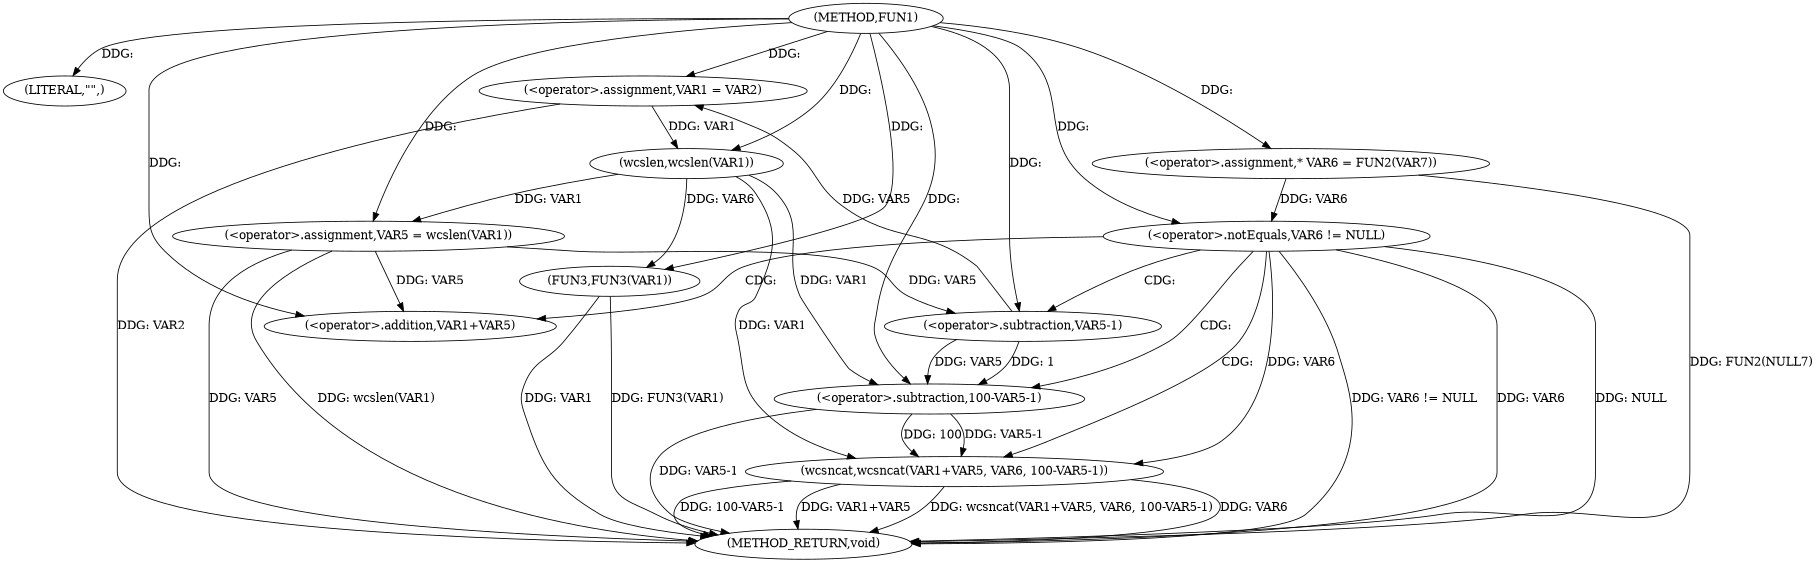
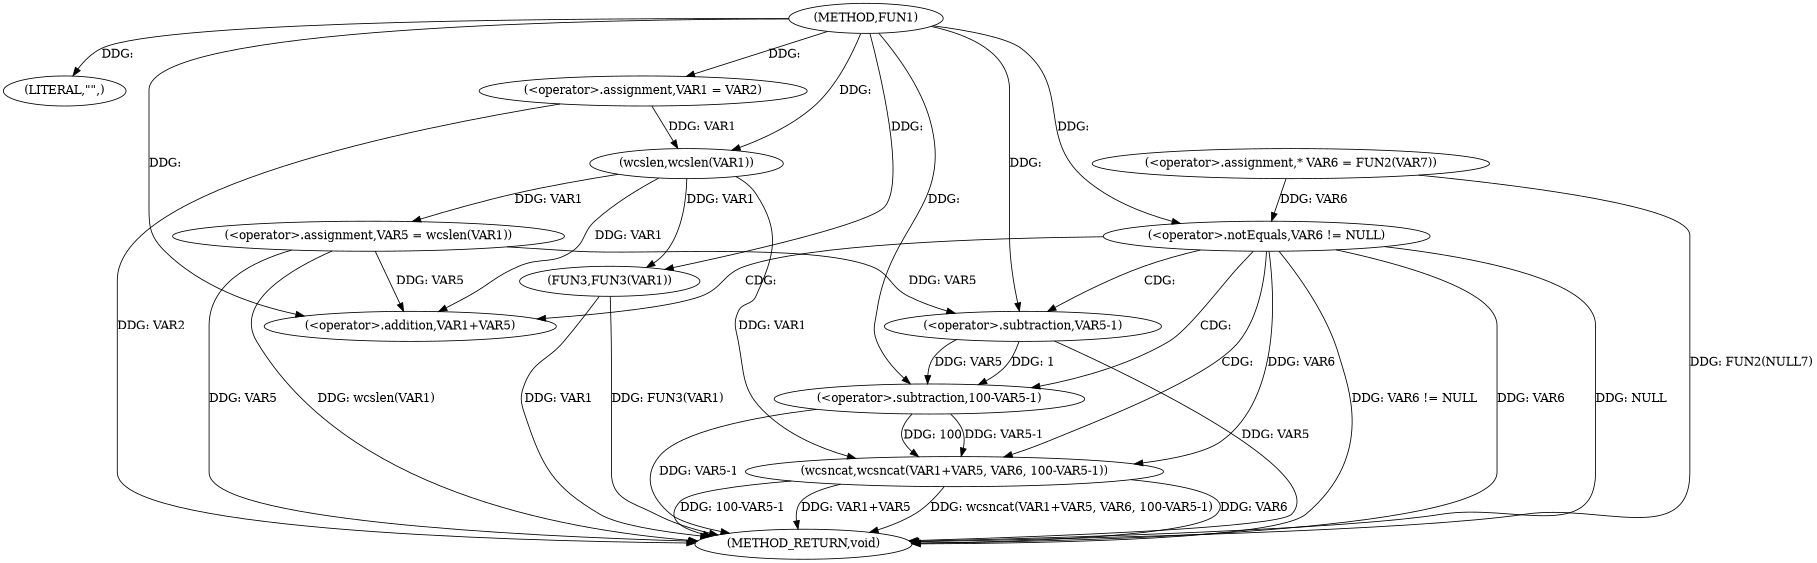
  digraph {
    n1 [label="(METHOD,FUN1)"]
    n2 [label="(LITERAL,\"\",)"]
    n3 [label="(<operator>.assignment,VAR1 = VAR2)"]
    n4 [label="(<operator>.assignment,VAR5 = wcslen(VAR1))"]
    n5 [label="(wcslen,wcslen(VAR1))"]
    n6 [label="(<operator>.assignment,* VAR6 = FUN2(VAR7))"]
    n7 [label="(<operator>.notEquals,VAR6 != NULL)"]
    n8 [label="(<operator>.addition,VAR1+VAR5)"]
    n9 [label="(<operator>.subtraction,100-VAR5-1)"]
    n10 [label="(<operator>.subtraction,VAR5-1)"]
    n11 [label="(FUN3,FUN3(VAR1))"]
    n12 [label="(METHOD_RETURN,void)"]
    n13 [label="(wcsncat,wcsncat(VAR1+VAR5, VAR6, 100-VAR5-1))"]
    n1 -> n2 [label="DDG: "]
    n1 -> n3 [label="DDG: "]
-   n1 -> n4 [label="DDG: "]
    n1 -> n5 [label="DDG: "]
-   n1 -> n6 [label="DDG: "]
    n1 -> n7 [label="DDG: "]
    n1 -> n8 [label="DDG: "]
    n1 -> n9 [label="DDG: "]
    n1 -> n10 [label="DDG: "]
    n1 -> n11 [label="DDG: "]
    n3 -> n5 [label="DDG: VAR1"]
    n3 -> n12 [label="DDG: VAR2"]
    n4 -> n8 [label="DDG: VAR5"]
    n4 -> n10 [label="DDG: VAR5"]
    n4 -> n12 [label="DDG: wcslen(VAR1)"]
    n4 -> n12 [label="DDG: VAR5"]
    n5 -> n4 [label="DDG: VAR1"]
-   n5 -> n9 [label="DDG: VAR1"]
-   n5 -> n11 [label="DDG: VAR6"]
+   n5 -> n8 [label="DDG: VAR1"]
+   n5 -> n11 [label="DDG: VAR1"]
    n5 -> n13 [label="DDG: VAR1"]
    n6 -> n7 [label="DDG: VAR6"]
    n6 -> n12 [label="DDG: FUN2(NULL7)"]
    n7 -> n8 [label="CDG: "]
    n7 -> n9 [label="CDG: "]
    n7 -> n10 [label="CDG: "]
    n7 -> n12 [label="DDG: VAR6 != NULL"]
    n7 -> n12 [label="DDG: VAR6"]
    n7 -> n12 [label="DDG: NULL"]
    n7 -> n13 [label="DDG: VAR6"]
    n7 -> n13 [label="CDG: "]
    n9 -> n12 [label="DDG: VAR5-1"]
    n9 -> n13 [label="DDG: 100"]
    n9 -> n13 [label="DDG: VAR5-1"]
    n10 -> n9 [label="DDG: VAR5"]
    n10 -> n9 [label="DDG: 1"]
-   n10 -> n3 [label="DDG: VAR5"]
+   n10 -> n12 [label="DDG: VAR5"]
    n11 -> n12 [label="DDG: VAR1"]
    n11 -> n12 [label="DDG: FUN3(VAR1)"]
    n13 -> n12 [label="DDG: wcsncat(VAR1+VAR5, VAR6, 100-VAR5-1)"]
    n13 -> n12 [label="DDG: VAR6"]
    n13 -> n12 [label="DDG: 100-VAR5-1"]
    n13 -> n12 [label="DDG: VAR1+VAR5"]
  }
